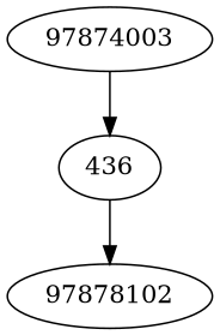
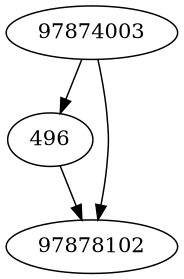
  strict digraph {
    97874003
-   436
+   436 [label=496]
    n3 [label=97878102]
    97874003 -> 436
+   97874003 -> n3
    436 -> n3
  }
